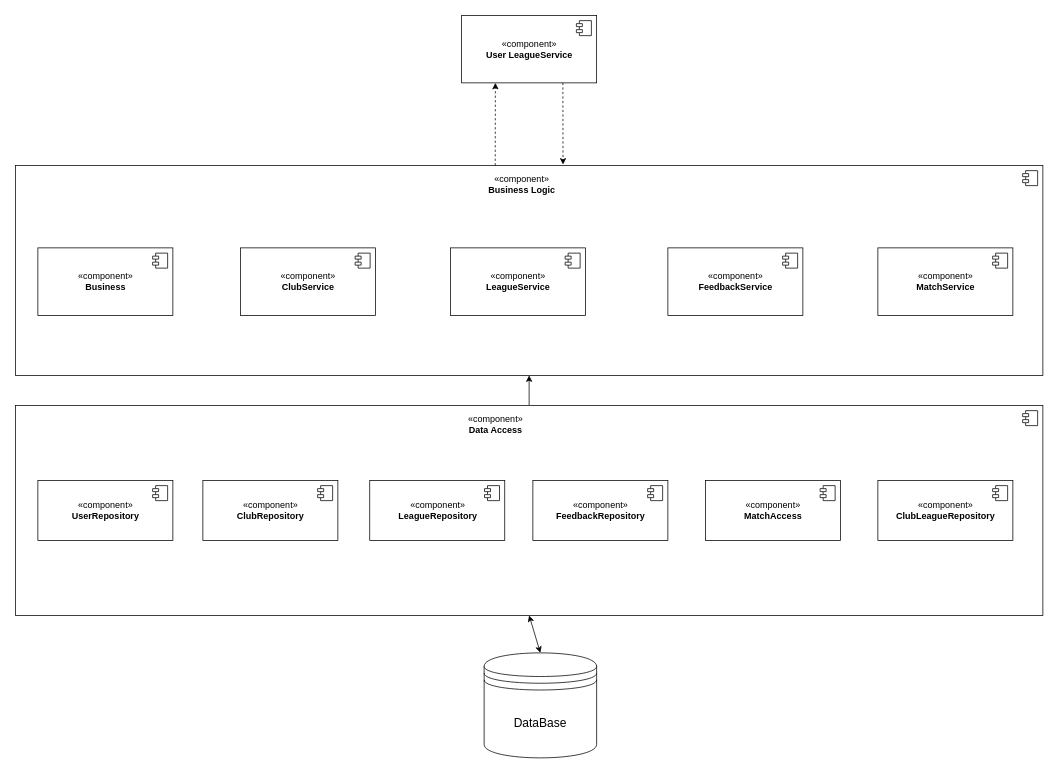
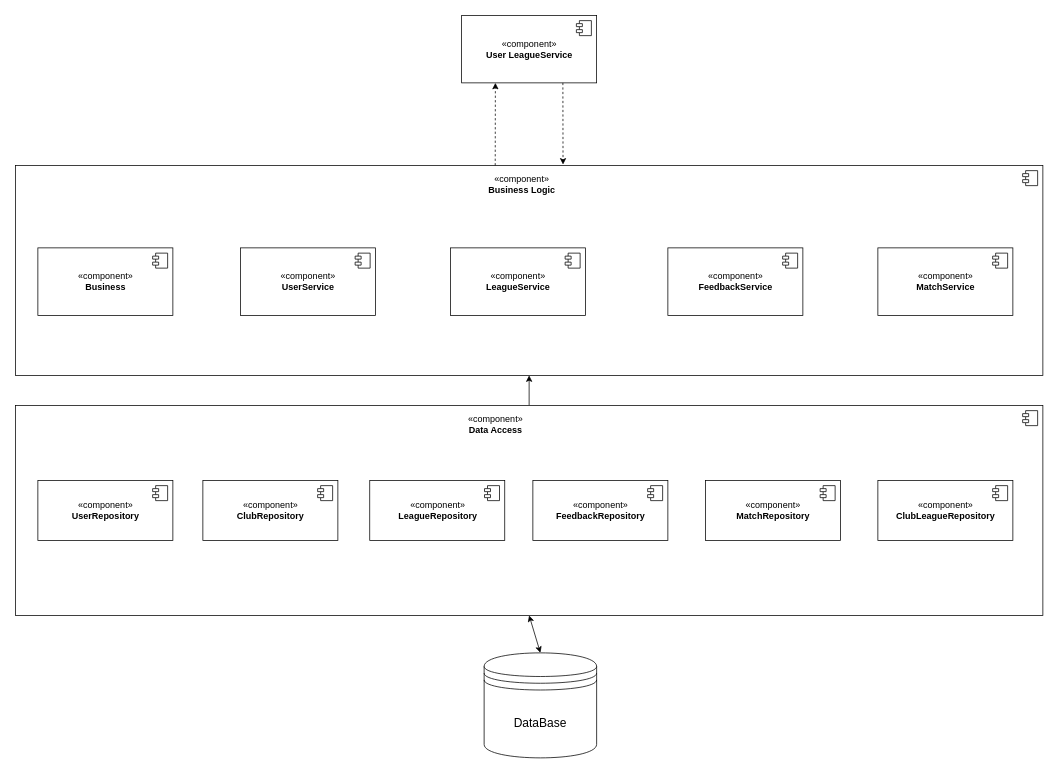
  <mxCell id="0" />
  <mxCell id="1" parent="0" />
  <mxCell id="2" value="«component»&lt;br&gt;&lt;b&gt;User LeagueService&lt;/b&gt;" style="html=1;dropTarget=0;labelBackgroundColor=none;fontColor=default;" parent="1" vertex="1"><mxGeometry x="615" y="20" width="180" height="90" as="geometry" /></mxCell>
  <mxCell id="3" value="" style="shape=module;jettyWidth=8;jettyHeight=4;labelBackgroundColor=none;fontColor=default;" parent="2" vertex="1"><mxGeometry x="1" width="20" height="20" relative="1" as="geometry"><mxPoint x="-27" y="7" as="offset" /></mxGeometry></mxCell>
  <mxCell id="4" value="" style="html=1;dropTarget=0;labelBackgroundColor=none;fontColor=default;" parent="1" vertex="1"><mxGeometry x="20" y="220" width="1370" height="280" as="geometry" /></mxCell>
  <mxCell id="5" value="" style="shape=module;jettyWidth=8;jettyHeight=4;labelBackgroundColor=#000000;" parent="4" vertex="1"><mxGeometry x="1" width="20" height="20" relative="1" as="geometry"><mxPoint x="-27" y="7" as="offset" /></mxGeometry></mxCell>
  <mxCell id="6" value="&lt;span style=&quot;&quot;&gt;«component»&lt;br&gt;&lt;b&gt;Business Logic&lt;/b&gt;&lt;br&gt;&lt;/span&gt;" style="text;html=1;strokeColor=none;fillColor=none;align=center;verticalAlign=middle;whiteSpace=wrap;rounded=0;labelBackgroundColor=none;fontColor=default;" parent="1" vertex="1"><mxGeometry x="642.5" y="230" width="105" height="30" as="geometry" /></mxCell>
  <mxCell id="7" value="«component»&lt;br&gt;&lt;b&gt;Business&lt;/b&gt;" style="html=1;dropTarget=0;labelBackgroundColor=none;fontColor=default;" parent="1" vertex="1"><mxGeometry x="50" y="330" width="180" height="90" as="geometry" /></mxCell>
  <mxCell id="8" value="" style="shape=module;jettyWidth=8;jettyHeight=4;labelBackgroundColor=none;fontColor=default;" parent="7" vertex="1"><mxGeometry x="1" width="20" height="20" relative="1" as="geometry"><mxPoint x="-27" y="7" as="offset" /></mxGeometry></mxCell>
- <mxCell id="9" value="«component»&lt;br&gt;&lt;b&gt;Club&lt;/b&gt;&lt;b style=&quot;background-color: initial;&quot;&gt;Service&lt;/b&gt;" style="html=1;dropTarget=0;labelBackgroundColor=none;fontColor=default;" parent="1" vertex="1"><mxGeometry x="320" y="330" width="180" height="90" as="geometry" /></mxCell>
+ <mxCell id="9" value="«component»&lt;br&gt;&lt;b&gt;User&lt;/b&gt;&lt;b style=&quot;background-color: initial;&quot;&gt;Service&lt;/b&gt;" style="html=1;dropTarget=0;labelBackgroundColor=none;fontColor=default;" parent="1" vertex="1"><mxGeometry x="320" y="330" width="180" height="90" as="geometry" /></mxCell>
  <mxCell id="10" value="" style="shape=module;jettyWidth=8;jettyHeight=4;labelBackgroundColor=none;fontColor=default;" parent="9" vertex="1"><mxGeometry x="1" width="20" height="20" relative="1" as="geometry"><mxPoint x="-27" y="7" as="offset" /></mxGeometry></mxCell>
  <mxCell id="11" value="«component»&lt;br&gt;&lt;b&gt;LeagueService&lt;/b&gt;" style="html=1;dropTarget=0;labelBackgroundColor=none;fontColor=default;" parent="1" vertex="1"><mxGeometry x="600" y="330" width="180" height="90" as="geometry" /></mxCell>
  <mxCell id="12" value="" style="shape=module;jettyWidth=8;jettyHeight=4;labelBackgroundColor=none;fontColor=default;" parent="11" vertex="1"><mxGeometry x="1" width="20" height="20" relative="1" as="geometry"><mxPoint x="-27" y="7" as="offset" /></mxGeometry></mxCell>
  <mxCell id="13" value="«component»&lt;br&gt;&lt;b&gt;FeedbackService&lt;/b&gt;" style="html=1;dropTarget=0;labelBackgroundColor=none;fontColor=default;" parent="1" vertex="1"><mxGeometry x="890" y="330" width="180" height="90" as="geometry" /></mxCell>
  <mxCell id="14" value="" style="shape=module;jettyWidth=8;jettyHeight=4;labelBackgroundColor=none;fontColor=default;" parent="13" vertex="1"><mxGeometry x="1" width="20" height="20" relative="1" as="geometry"><mxPoint x="-27" y="7" as="offset" /></mxGeometry></mxCell>
  <mxCell id="15" style="edgeStyle=none;rounded=0;html=1;exitX=0.5;exitY=0;exitDx=0;exitDy=0;entryX=0.5;entryY=1;entryDx=0;entryDy=0;strokeWidth=1;fontColor=default;" parent="1" source="17" target="4" edge="1"><mxGeometry relative="1" as="geometry" /></mxCell>
  <mxCell id="16" style="edgeStyle=none;rounded=0;html=1;exitX=0.5;exitY=1;exitDx=0;exitDy=0;entryX=0.5;entryY=0;entryDx=0;entryDy=0;strokeWidth=1;fontSize=16;fontColor=default;startArrow=classic;startFill=1;" parent="1" source="17" target="26" edge="1"><mxGeometry relative="1" as="geometry" /></mxCell>
  <mxCell id="17" value="" style="html=1;dropTarget=0;labelBackgroundColor=none;fontColor=default;" parent="1" vertex="1"><mxGeometry x="20" y="540" width="1370" height="280" as="geometry" /></mxCell>
  <mxCell id="18" value="" style="shape=module;jettyWidth=8;jettyHeight=4;labelBackgroundColor=#000000;" parent="17" vertex="1"><mxGeometry x="1" width="20" height="20" relative="1" as="geometry"><mxPoint x="-27" y="7" as="offset" /></mxGeometry></mxCell>
  <mxCell id="19" value="&lt;span style=&quot;&quot;&gt;«component»&lt;br&gt;&lt;b&gt;Data Access&lt;/b&gt;&lt;br&gt;&lt;/span&gt;" style="text;html=1;strokeColor=none;fillColor=none;align=center;verticalAlign=middle;whiteSpace=wrap;rounded=0;labelBackgroundColor=none;fontColor=default;" parent="1" vertex="1"><mxGeometry x="607.5" y="550" width="105" height="30" as="geometry" /></mxCell>
  <mxCell id="20" value="«component»&lt;br&gt;&lt;b&gt;UserRepository&lt;/b&gt;" style="html=1;dropTarget=0;labelBackgroundColor=none;fontColor=default;" parent="1" vertex="1"><mxGeometry x="50" y="640" width="180" height="80" as="geometry" /></mxCell>
  <mxCell id="21" value="" style="shape=module;jettyWidth=8;jettyHeight=4;labelBackgroundColor=none;fontColor=default;" parent="20" vertex="1"><mxGeometry x="1" width="20" height="20" relative="1" as="geometry"><mxPoint x="-27" y="7" as="offset" /></mxGeometry></mxCell>
  <mxCell id="22" value="«component»&lt;br&gt;&lt;b&gt;ClubRepository&lt;/b&gt;" style="html=1;dropTarget=0;labelBackgroundColor=none;fontColor=default;" parent="1" vertex="1"><mxGeometry x="270" y="640" width="180" height="80" as="geometry" /></mxCell>
  <mxCell id="23" value="" style="shape=module;jettyWidth=8;jettyHeight=4;labelBackgroundColor=none;fontColor=default;" parent="22" vertex="1"><mxGeometry x="1" width="20" height="20" relative="1" as="geometry"><mxPoint x="-27" y="7" as="offset" /></mxGeometry></mxCell>
- <mxCell id="24" value="«component»&lt;br&gt;&lt;b&gt;Match&lt;/b&gt;&lt;b&gt;Access&lt;/b&gt;" style="html=1;dropTarget=0;labelBackgroundColor=none;fontColor=default;" parent="1" vertex="1"><mxGeometry x="940" y="640" width="180" height="80" as="geometry" /></mxCell>
+ <mxCell id="24" value="«component»&lt;br&gt;&lt;b&gt;Match&lt;/b&gt;&lt;b&gt;Repository&lt;/b&gt;" style="html=1;dropTarget=0;labelBackgroundColor=none;fontColor=default;" parent="1" vertex="1"><mxGeometry x="940" y="640" width="180" height="80" as="geometry" /></mxCell>
  <mxCell id="25" value="" style="shape=module;jettyWidth=8;jettyHeight=4;labelBackgroundColor=none;fontColor=default;" parent="24" vertex="1"><mxGeometry x="1" width="20" height="20" relative="1" as="geometry"><mxPoint x="-27" y="7" as="offset" /></mxGeometry></mxCell>
  <mxCell id="26" value="&lt;font style=&quot;font-size: 16px;&quot;&gt;DataBase&lt;/font&gt;" style="shape=datastore;whiteSpace=wrap;html=1;labelBackgroundColor=none;fontColor=default;" parent="1" vertex="1"><mxGeometry x="645" y="870" width="150" height="140" as="geometry" /></mxCell>
  <mxCell id="27" value="«component»&lt;br&gt;&lt;b&gt;MatchService&lt;/b&gt;" style="html=1;dropTarget=0;labelBackgroundColor=none;fontColor=default;" parent="1" vertex="1"><mxGeometry x="1170" y="330" width="180" height="90" as="geometry" /></mxCell>
  <mxCell id="28" value="" style="shape=module;jettyWidth=8;jettyHeight=4;labelBackgroundColor=none;fontColor=default;" parent="27" vertex="1"><mxGeometry x="1" width="20" height="20" relative="1" as="geometry"><mxPoint x="-27" y="7" as="offset" /></mxGeometry></mxCell>
  <mxCell id="29" value="«component»&lt;br&gt;&lt;b&gt;FeedbackRepository&lt;/b&gt;" style="html=1;dropTarget=0;labelBackgroundColor=none;fontColor=default;" parent="1" vertex="1"><mxGeometry x="710" y="640" width="180" height="80" as="geometry" /></mxCell>
  <mxCell id="30" value="" style="shape=module;jettyWidth=8;jettyHeight=4;labelBackgroundColor=none;fontColor=default;" parent="29" vertex="1"><mxGeometry x="1" width="20" height="20" relative="1" as="geometry"><mxPoint x="-27" y="7" as="offset" /></mxGeometry></mxCell>
  <mxCell id="31" value="«component»&lt;br&gt;&lt;b&gt;LeagueRepository&lt;/b&gt;" style="html=1;dropTarget=0;labelBackgroundColor=none;fontColor=default;" parent="1" vertex="1"><mxGeometry x="492.5" y="640" width="180" height="80" as="geometry" /></mxCell>
  <mxCell id="32" value="" style="shape=module;jettyWidth=8;jettyHeight=4;labelBackgroundColor=none;fontColor=default;" parent="31" vertex="1"><mxGeometry x="1" width="20" height="20" relative="1" as="geometry"><mxPoint x="-27" y="7" as="offset" /></mxGeometry></mxCell>
  <mxCell id="33" value="" style="endArrow=classic;html=1;rounded=0;entryX=0.25;entryY=1;entryDx=0;entryDy=0;exitX=0.467;exitY=0;exitDx=0;exitDy=0;dashed=1;exitPerimeter=0;" parent="1" source="4" target="2" edge="1"><mxGeometry width="50" height="50" relative="1" as="geometry"><mxPoint x="670" y="70" as="sourcePoint" /><mxPoint x="740" y="140" as="targetPoint" /></mxGeometry></mxCell>
  <mxCell id="34" value="" style="endArrow=classic;html=1;rounded=0;entryX=0.533;entryY=-0.004;entryDx=0;entryDy=0;exitX=0.75;exitY=1;exitDx=0;exitDy=0;dashed=1;entryPerimeter=0;" parent="1" source="2" target="4" edge="1"><mxGeometry width="50" height="50" relative="1" as="geometry"><mxPoint x="655" y="80" as="sourcePoint" /><mxPoint x="760" y="70" as="targetPoint" /></mxGeometry></mxCell>
  <mxCell id="35" value="«component»&lt;br&gt;&lt;b&gt;ClubLeagueRepository&lt;/b&gt;" style="html=1;dropTarget=0;labelBackgroundColor=none;fontColor=default;" vertex="1" parent="1"><mxGeometry x="1170" y="640" width="180" height="80" as="geometry" /></mxCell>
  <mxCell id="36" value="" style="shape=module;jettyWidth=8;jettyHeight=4;labelBackgroundColor=none;fontColor=default;" vertex="1" parent="35"><mxGeometry x="1" width="20" height="20" relative="1" as="geometry"><mxPoint x="-27" y="7" as="offset" /></mxGeometry></mxCell>
